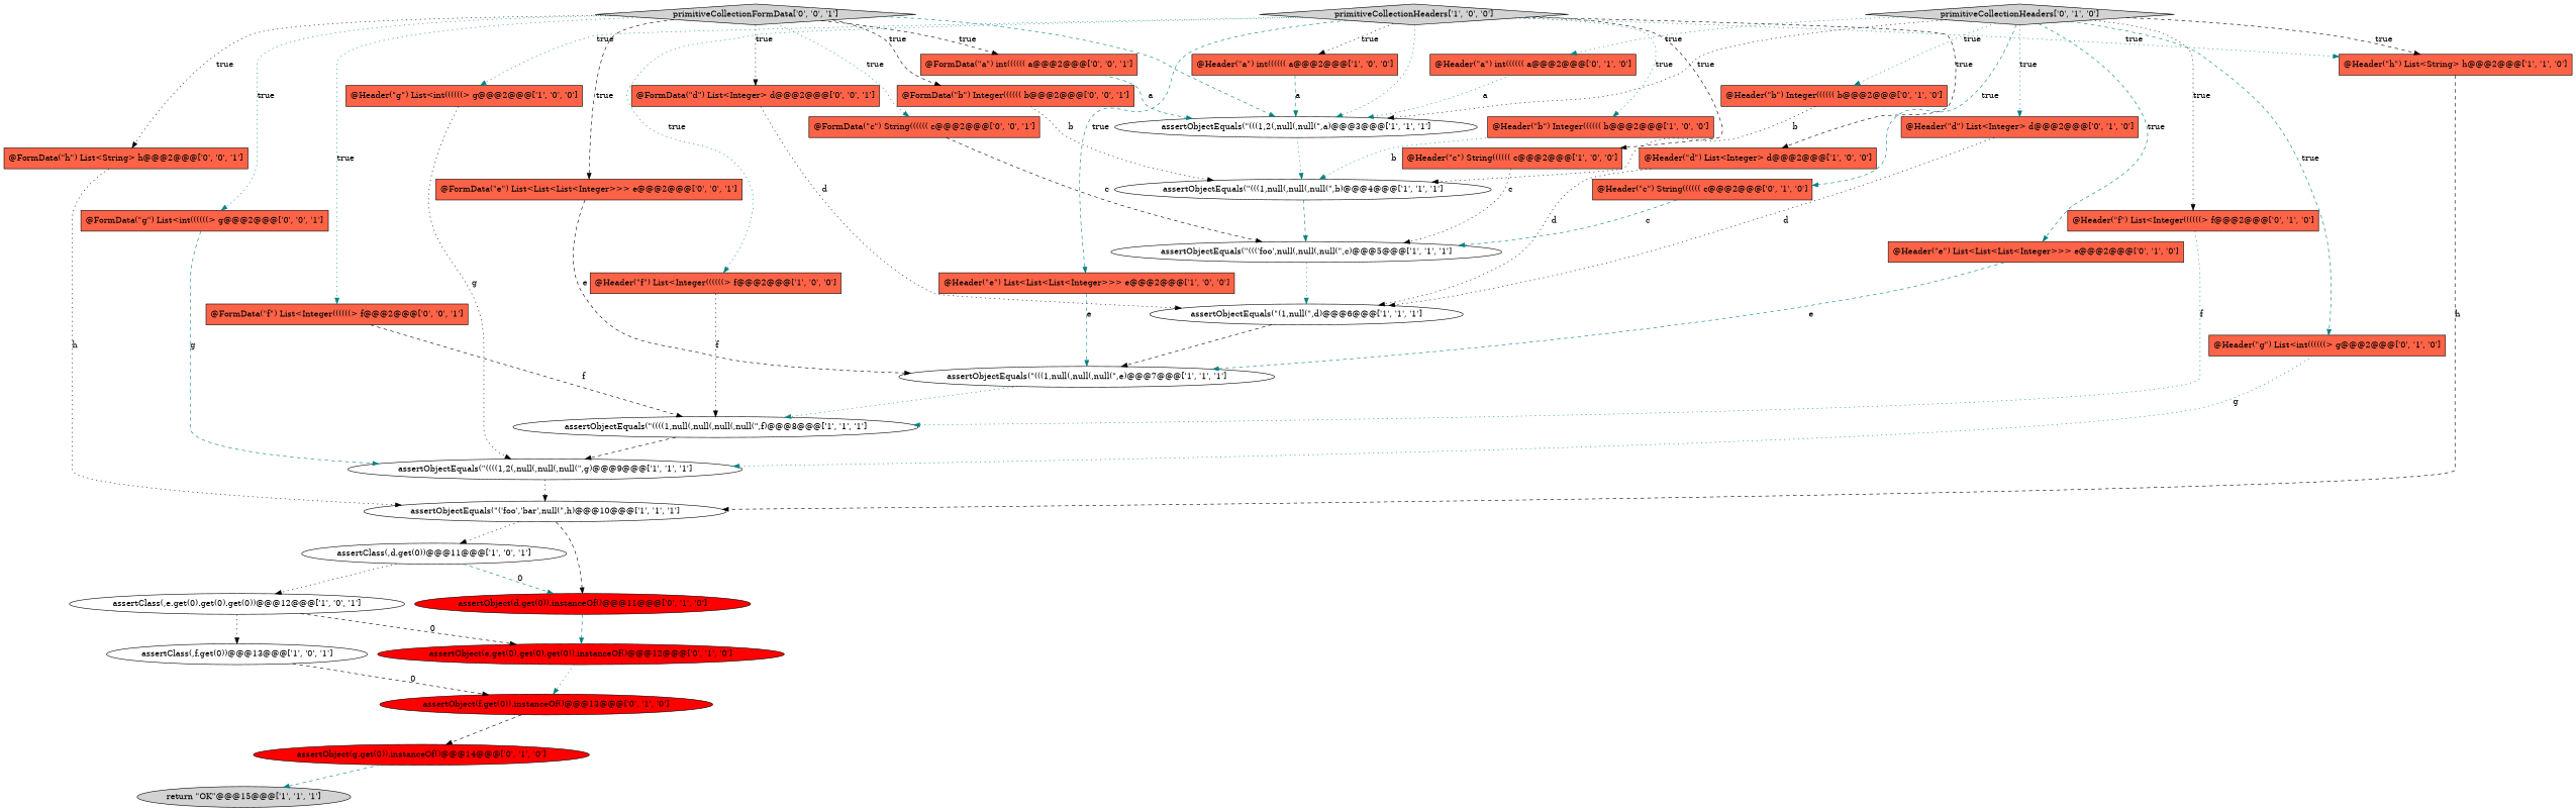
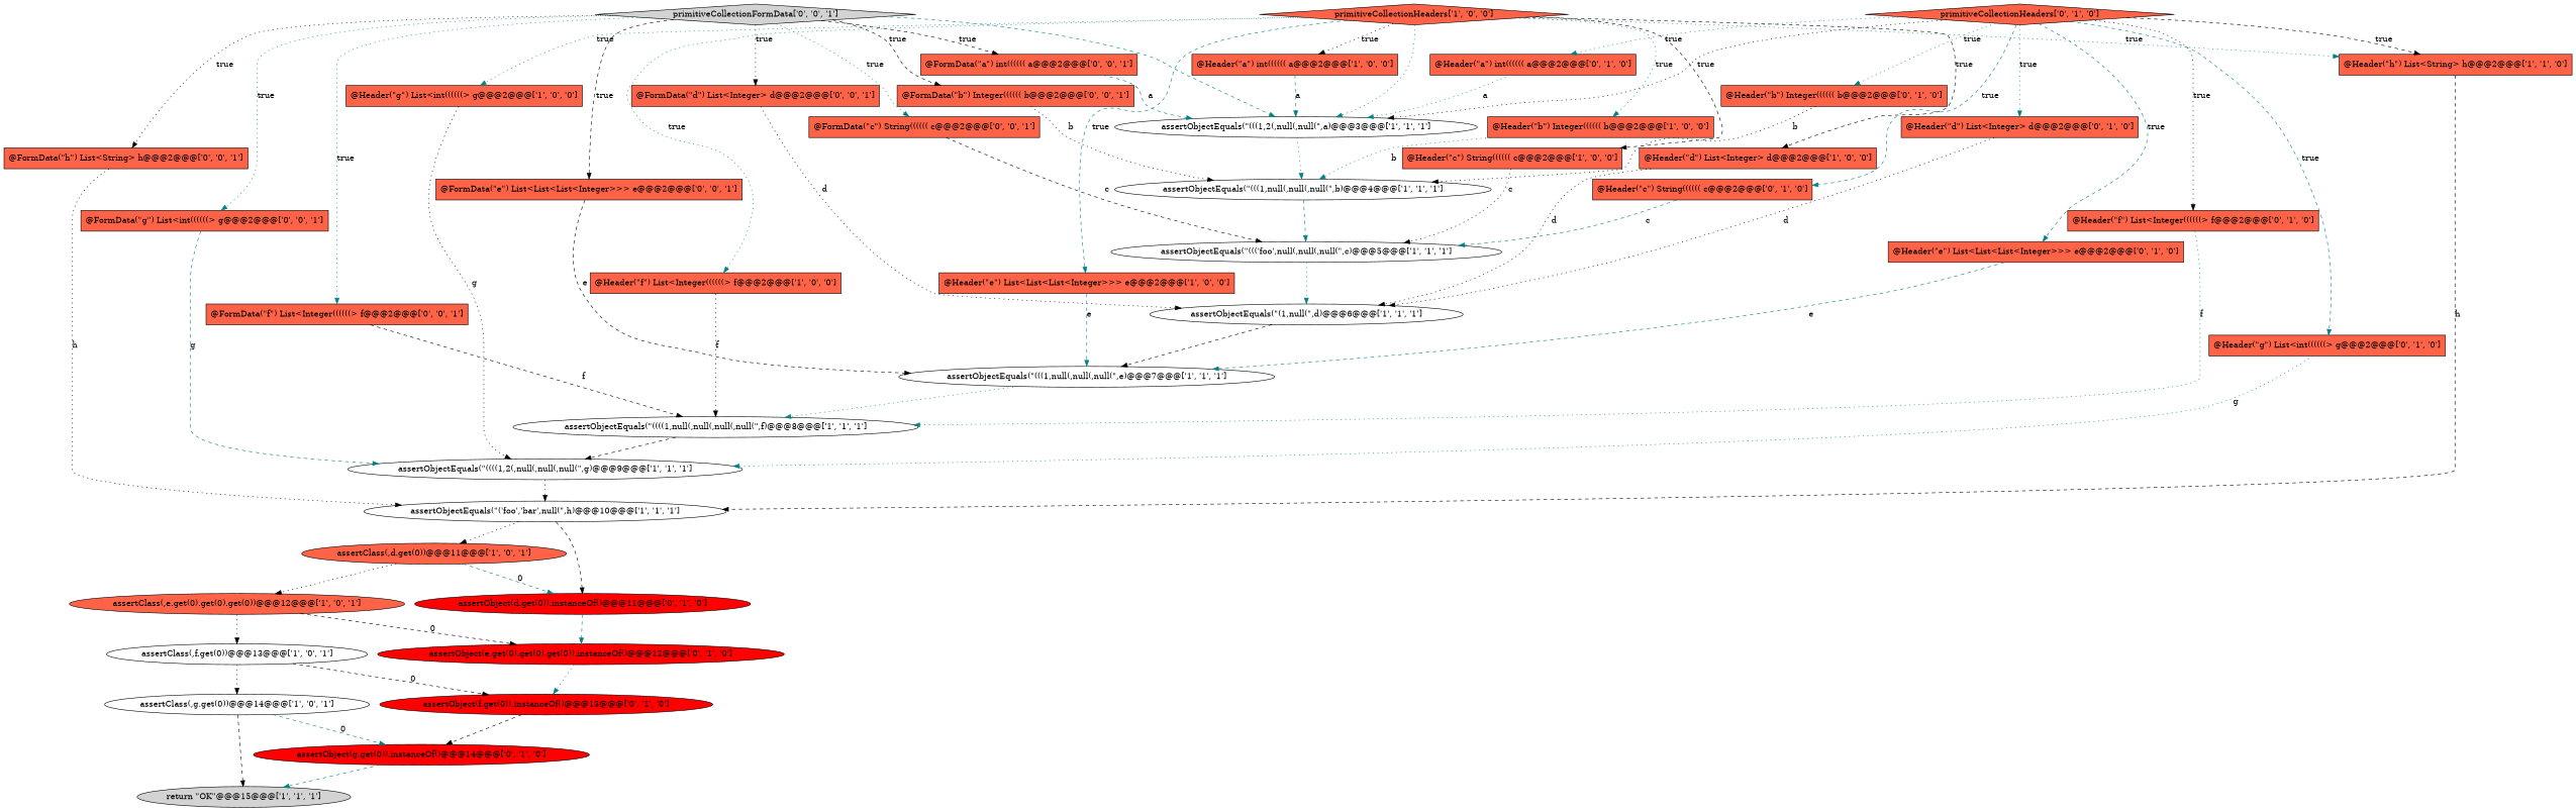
  digraph {
    node [fillcolor=tomato shape=box style=filled]
    edge [color=black style=dotted]
    n1 [label="@Header(\"g\") List<int((((((> g@@@2@@@['1', '0', '0']"]
    n2 [fillcolor=white label="assertObjectEquals(\"((((1,2(,null(,null(,null(\",g)@@@9@@@['1', '1', '1']" shape=ellipse]
    n3 [fillcolor=white label="assertObjectEquals(\"('foo','bar',null(\",h)@@@10@@@['1', '1', '1']" shape=ellipse]
    n4 [label="@FormData(\"g\") List<int((((((> g@@@2@@@['0', '0', '1']"]
    n5 [fillcolor=white label="assertClass(,f.get(0))@@@13@@@['1', '0', '1']" shape=ellipse]
+   n6 [fillcolor=white label="assertClass(,g.get(0))@@@14@@@['1', '0', '1']" shape=ellipse]
    n7 [fillcolor=red label="assertObject(f.get(0)).instanceOf()@@@13@@@['0', '1', '0']" shape=ellipse]
    n8 [fillcolor=lightgray label="return \"OK\"@@@15@@@['1', '1', '1']" shape=ellipse]
    n9 [fillcolor=red label="assertObject(g.get(0)).instanceOf()@@@14@@@['0', '1', '0']" shape=ellipse]
    n10 [fillcolor=white label="assertObjectEquals(\"(1,null(\",d)@@@6@@@['1', '1', '1']" shape=ellipse]
    n11 [fillcolor=white label="assertObjectEquals(\"(((1,null(,null(,null(\",e)@@@7@@@['1', '1', '1']" shape=ellipse]
    n12 [fillcolor=white label="assertObjectEquals(\"((((1,null(,null(,null(,null(\",f)@@@8@@@['1', '1', '1']" shape=ellipse]
    n13 [fillcolor=white label="assertObjectEquals(\"(((1,null(,null(,null(\",b)@@@4@@@['1', '1', '1']" shape=ellipse]
    n14 [fillcolor=white label="assertObjectEquals(\"((('foo',null(,null(,null(\",c)@@@5@@@['1', '1', '1']" shape=ellipse]
    n15 [fillcolor=red label="assertObject(e.get(0).get(0).get(0)).instanceOf()@@@12@@@['0', '1', '0']" shape=ellipse]
    n16 [label="@Header(\"f\") List<Integer((((((> f@@@2@@@['1', '0', '0']"]
    n17 [fillcolor=lightgray label="primitiveCollectionFormData['0', '0', '1']" shape=diamond]
    n18 [label="@FormData(\"d\") List<Integer> d@@@2@@@['0', '0', '1']"]
    n19 [label="@FormData(\"a\") int(((((( a@@@2@@@['0', '0', '1']"]
    n20 [fillcolor=white label="assertObjectEquals(\"(((1,2(,null(,null(\",a)@@@3@@@['1', '1', '1']" shape=ellipse]
    n21 [label="@FormData(\"h\") List<String> h@@@2@@@['0', '0', '1']"]
    n22 [label="@FormData(\"f\") List<Integer((((((> f@@@2@@@['0', '0', '1']"]
    n23 [label="@FormData(\"b\") Integer(((((( b@@@2@@@['0', '0', '1']"]
    n24 [label="@FormData(\"c\") String(((((( c@@@2@@@['0', '0', '1']"]
    n25 [label="@FormData(\"e\") List<List<List<Integer>>> e@@@2@@@['0', '0', '1']"]
    n26 [label="@Header(\"a\") int(((((( a@@@2@@@['0', '1', '0']"]
    n27 [label="@Header(\"c\") String(((((( c@@@2@@@['1', '0', '0']"]
    n28 [fillcolor=red label="assertObject(d.get(0)).instanceOf()@@@11@@@['0', '1', '0']" shape=ellipse]
-   n29 [fillcolor=white label="assertClass(,d.get(0))@@@11@@@['1', '0', '1']" shape=ellipse]
+   n29 [label="assertClass(,d.get(0))@@@11@@@['1', '0', '1']" shape=ellipse]
    n30 [label="@Header(\"c\") String(((((( c@@@2@@@['0', '1', '0']"]
    n31 [label="@Header(\"e\") List<List<List<Integer>>> e@@@2@@@['1', '0', '0']"]
-   n32 [fillcolor=white label="assertClass(,e.get(0).get(0).get(0))@@@12@@@['1', '0', '1']" shape=ellipse]
-   n33 [fillcolor=lightgray label="primitiveCollectionHeaders['0', '1', '0']" shape=diamond]
+   n32 [label="assertClass(,e.get(0).get(0).get(0))@@@12@@@['1', '0', '1']" shape=ellipse]
+   n33 [label="primitiveCollectionHeaders['0', '1', '0']" shape=diamond]
    n34 [label="@Header(\"h\") List<String> h@@@2@@@['1', '1', '0']"]
    n35 [label="@Header(\"g\") List<int((((((> g@@@2@@@['0', '1', '0']"]
    n36 [label="@Header(\"f\") List<Integer((((((> f@@@2@@@['0', '1', '0']"]
    n37 [label="@Header(\"b\") Integer(((((( b@@@2@@@['0', '1', '0']"]
    n38 [label="@Header(\"e\") List<List<List<Integer>>> e@@@2@@@['0', '1', '0']"]
    n39 [label="@Header(\"d\") List<Integer> d@@@2@@@['0', '1', '0']"]
-   n40 [fillcolor=lightgray label="primitiveCollectionHeaders['1', '0', '0']" shape=diamond]
+   n40 [label="primitiveCollectionHeaders['1', '0', '0']" shape=diamond]
    n41 [label="@Header(\"b\") Integer(((((( b@@@2@@@['1', '0', '0']"]
    n42 [label="@Header(\"a\") int(((((( a@@@2@@@['1', '0', '0']"]
    n43 [label="@Header(\"d\") List<Integer> d@@@2@@@['1', '0', '0']"]
    n1 -> n2 [label=g]
    n2 -> n3
    n3 -> n28 [style=dashed]
    n3 -> n29
    n4 -> n2 [color=teal label=g style=dashed]
+   n5 -> n6
    n5 -> n7 [label=0 style=dashed]
+   n6 -> n8 [style=dashed]
+   n6 -> n9 [color=teal label=0 style=dashed]
    n7 -> n9 [style=dashed]
    n9 -> n8 [color=teal style=dashed]
    n10 -> n11 [style=dashed]
    n11 -> n12 [color=teal]
    n12 -> n2 [style=dashed]
    n13 -> n14 [color=teal style=dashed]
    n14 -> n10 [color=teal]
    n15 -> n7 [color=teal]
    n16 -> n12 [label=f]
    n17 -> n4 [color=teal label=true]
    n17 -> n18 [label=true]
    n17 -> n19 [label=true style=dashed]
    n17 -> n20 [color=teal style=dashed]
    n17 -> n21 [label=true]
    n17 -> n22 [color=teal label=true]
    n17 -> n23 [label=true style=dashed]
    n17 -> n24 [color=teal label=true]
    n17 -> n25 [label=true style=dashed]
    n18 -> n10 [label=d]
    n19 -> n20 [color=teal label=a style=dashed]
    n20 -> n13 [color=teal]
    n21 -> n3 [label=h]
    n22 -> n12 [label=f style=dashed]
    n23 -> n13 [label=b]
    n24 -> n14 [label=c style=dashed]
    n25 -> n11 [label=e style=dashed]
    n26 -> n20 [color=teal label=a]
    n27 -> n14 [label=c]
    n28 -> n15 [color=teal style=dashed]
    n29 -> n28 [color=teal label=0 style=dashed]
    n29 -> n32
    n30 -> n14 [color=teal label=c style=dashed]
    n31 -> n11 [color=teal label=e style=dashed]
    n32 -> n5
    n32 -> n15 [label=0 style=dashed]
    n33 -> n20
    n33 -> n26 [color=teal label=true]
    n33 -> n30 [color=teal label=true style=dashed]
    n33 -> n34 [label=true style=dashed]
    n33 -> n35 [color=teal label=true style=dashed]
    n33 -> n36 [label=true]
    n33 -> n37 [color=teal label=true]
    n33 -> n38 [color=teal label=true style=dashed]
    n33 -> n39 [color=teal label=true]
    n34 -> n3 [label=h style=dashed]
    n35 -> n2 [color=teal label=g]
    n36 -> n12 [color=teal label=f]
    n37 -> n13 [label=b]
    n38 -> n11 [color=teal label=e style=dashed]
    n39 -> n10 [label=d]
    n40 -> n1 [color=teal label=true]
    n40 -> n16 [color=teal label=true]
    n40 -> n20 [color=teal]
    n40 -> n27 [label=true style=dashed]
    n40 -> n31 [color=teal label=true style=dashed]
    n40 -> n34 [color=teal label=true]
    n40 -> n41 [color=teal label=true]
    n40 -> n42 [label=true]
    n40 -> n43 [label=true style=dashed]
    n41 -> n13 [color=teal label=b]
    n42 -> n20 [color=teal label=a style=dashed]
    n43 -> n10 [label=d]
  }
